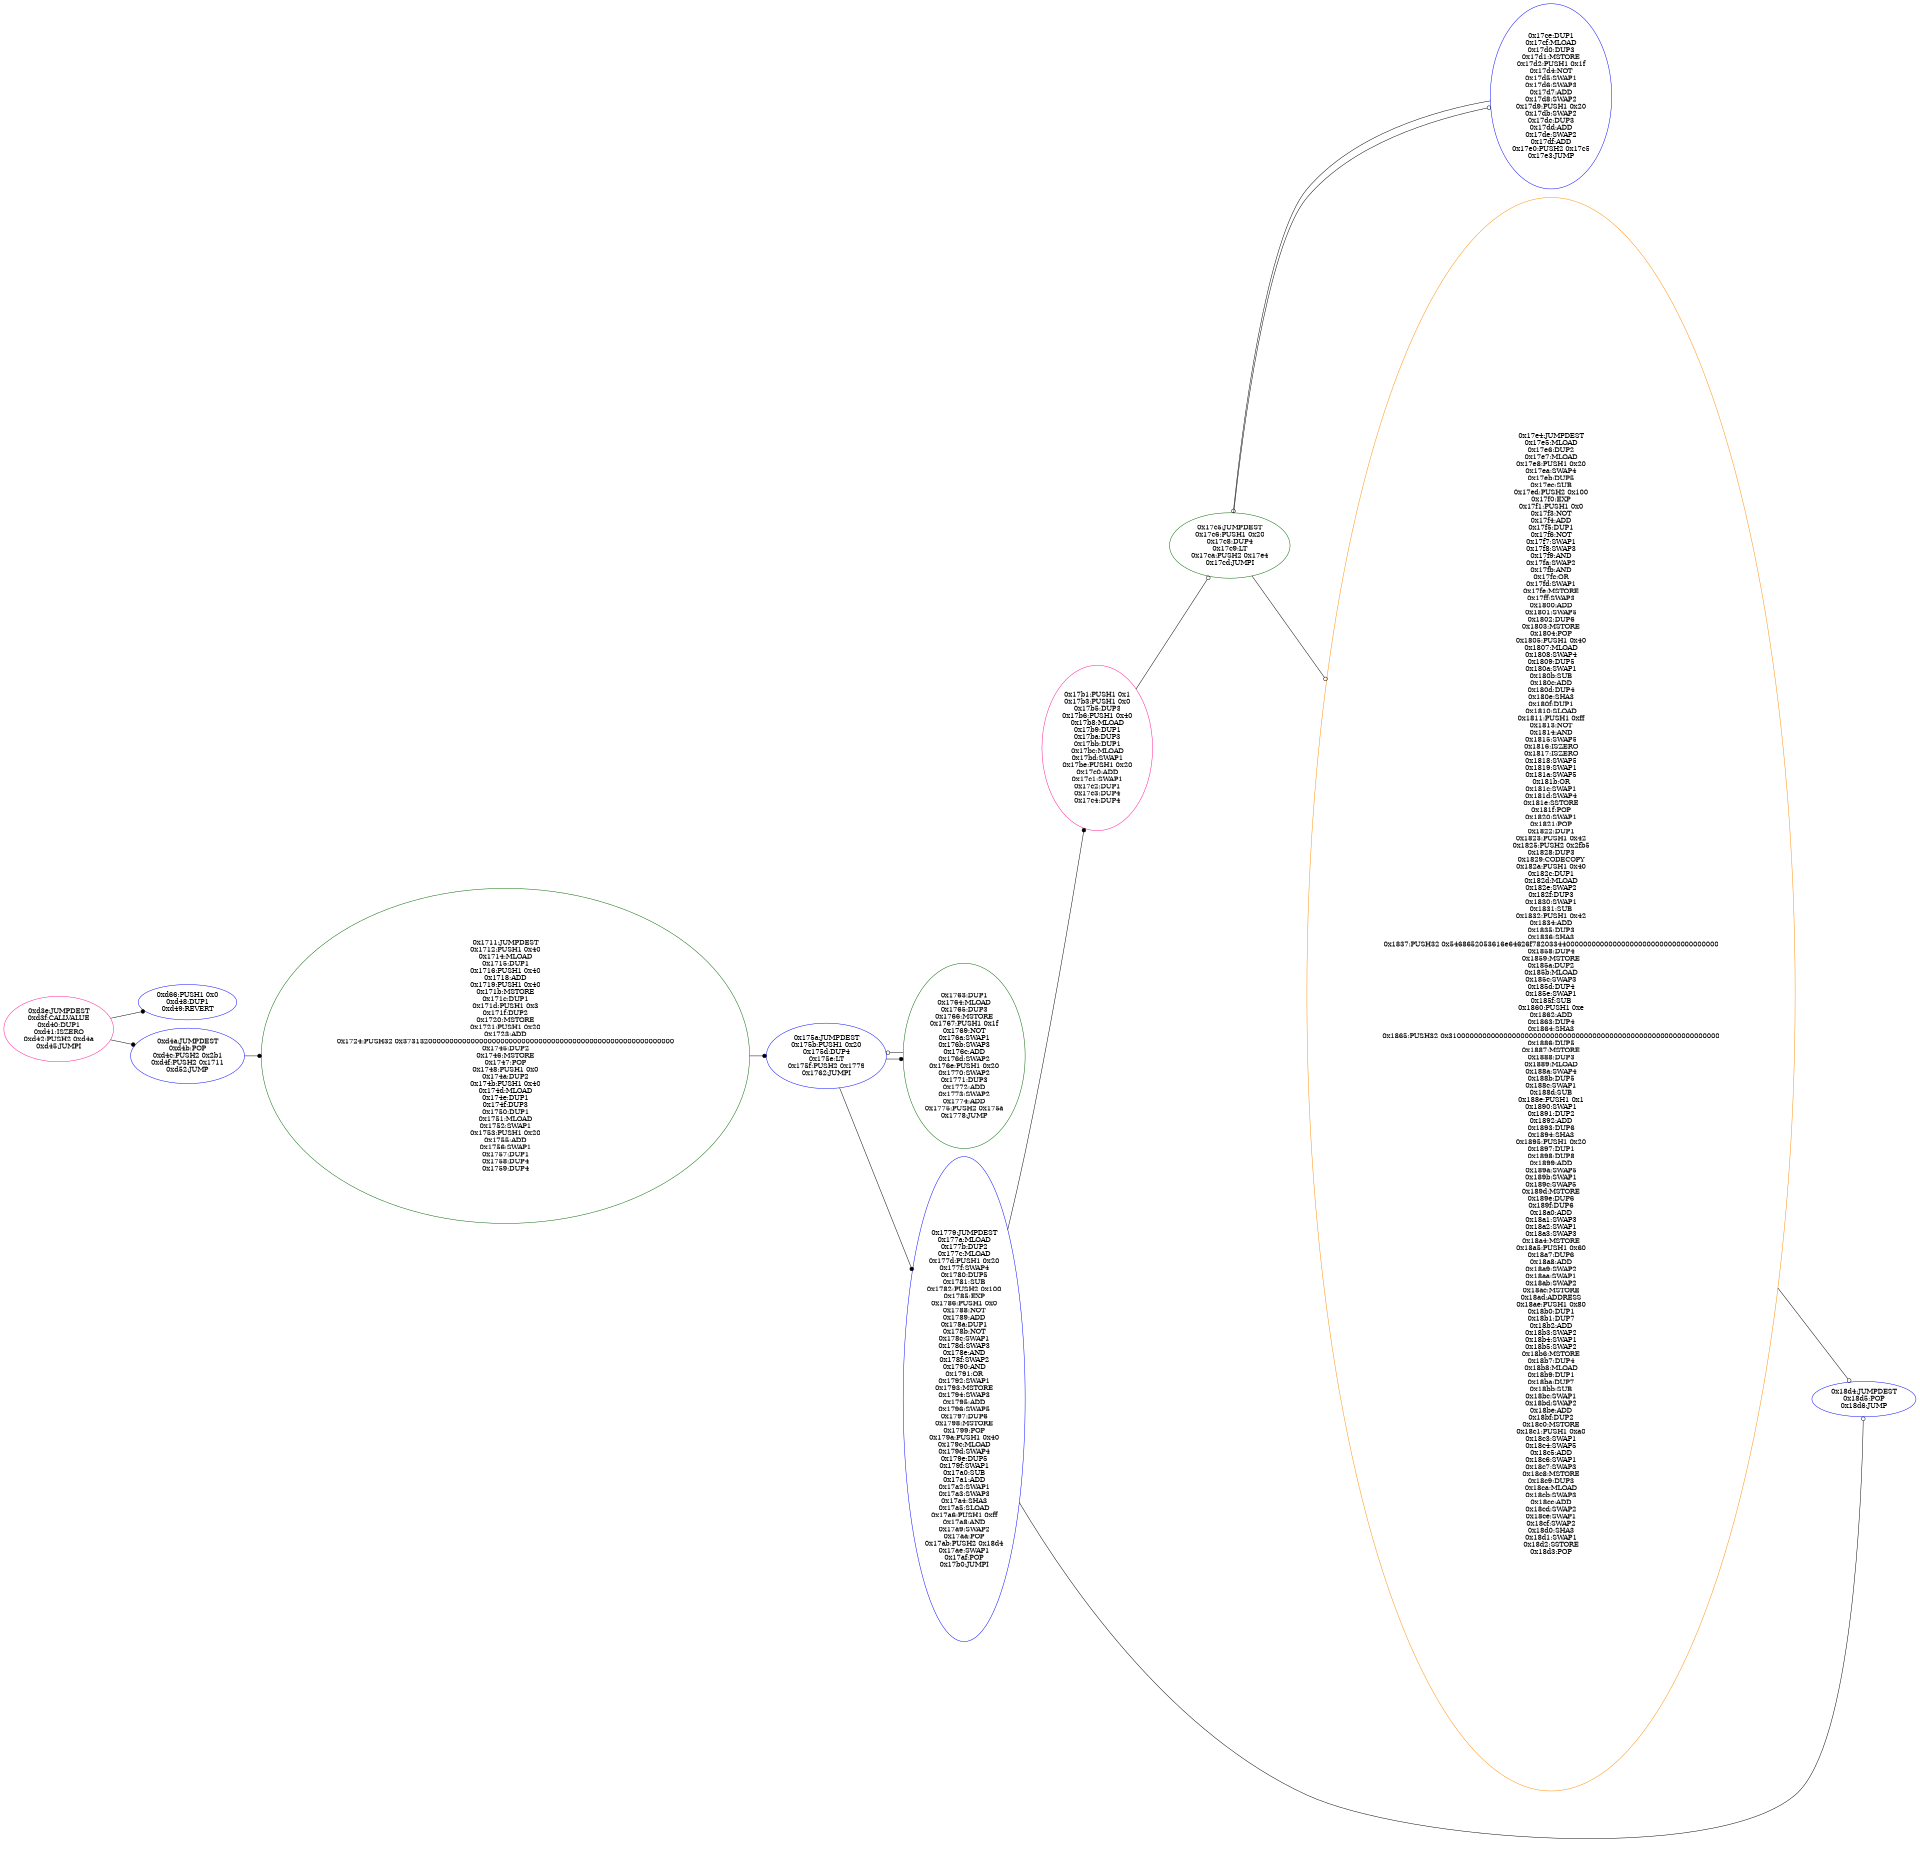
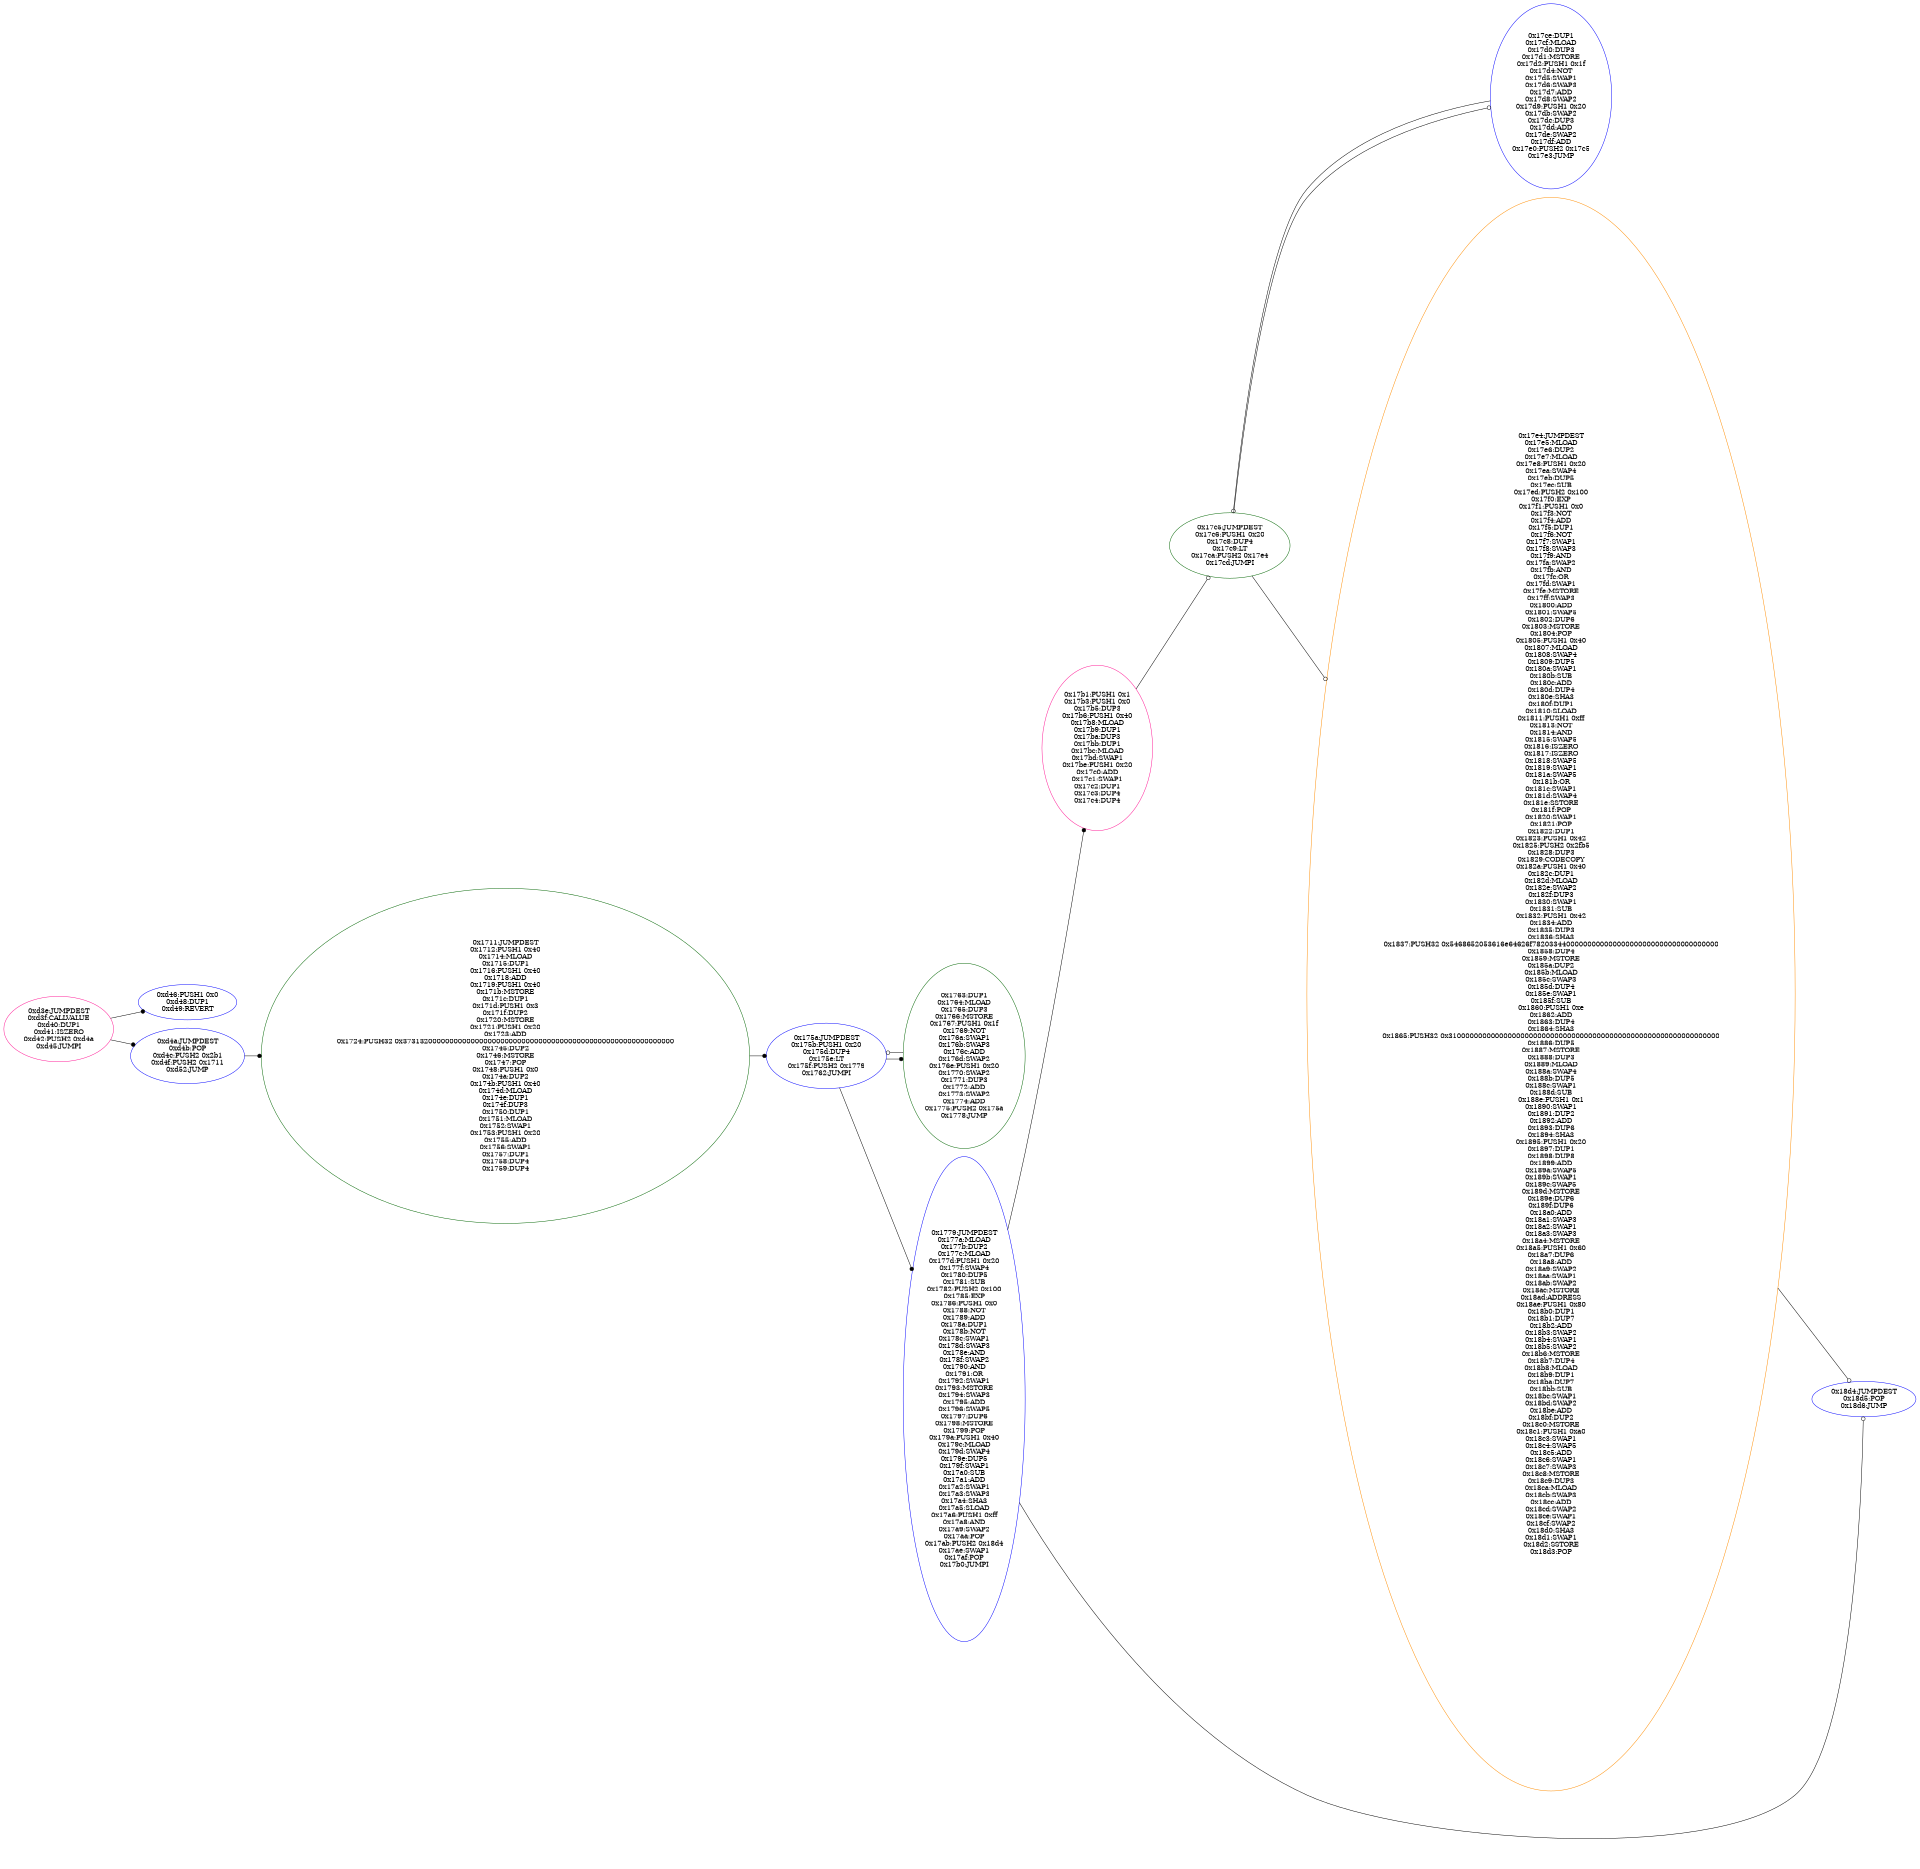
  digraph {
    rankdir=LR
    node [color=blue]
    edge [arrowhead=dot]
    n1 [label="0xd3e:JUMPDEST\n0xd3f:CALLVALUE\n0xd40:DUP1\n0xd41:ISZERO\n0xd42:PUSH2 0xd4a\n0xd45:JUMPI" color=deeppink]
-   n2 [label="0xd66:PUSH1 0x0\n0xd48:DUP1\n0xd49:REVERT"]
+   n2 [label="0xd46:PUSH1 0x0\n0xd48:DUP1\n0xd49:REVERT"]
    n3 [label="0xd4a:JUMPDEST\n0xd4b:POP\n0xd4c:PUSH2 0x2b1\n0xd4f:PUSH2 0x1711\n0xd52:JUMP"]
    n4 [label="0x1711:JUMPDEST\n0x1712:PUSH1 0x40\n0x1714:MLOAD\n0x1715:DUP1\n0x1716:PUSH1 0x40\n0x1718:ADD\n0x1719:PUSH1 0x40\n0x171b:MSTORE\n0x171c:DUP1\n0x171d:PUSH1 0x3\n0x171f:DUP2\n0x1720:MSTORE\n0x1721:PUSH1 0x20\n0x1723:ADD\n0x1724:PUSH32 0x3731320000000000000000000000000000000000000000000000000000000000\n0x1745:DUP2\n0x1746:MSTORE\n0x1747:POP\n0x1748:PUSH1 0x0\n0x174a:DUP2\n0x174b:PUSH1 0x40\n0x174d:MLOAD\n0x174e:DUP1\n0x174f:DUP3\n0x1750:DUP1\n0x1751:MLOAD\n0x1752:SWAP1\n0x1753:PUSH1 0x20\n0x1755:ADD\n0x1756:SWAP1\n0x1757:DUP1\n0x1758:DUP4\n0x1759:DUP4" color=darkgreen]
    n5 [label="0x175a:JUMPDEST\n0x175b:PUSH1 0x20\n0x175d:DUP4\n0x175e:LT\n0x175f:PUSH2 0x1779\n0x1762:JUMPI"]
    n6 [label="0x1763:DUP1\n0x1764:MLOAD\n0x1765:DUP3\n0x1766:MSTORE\n0x1767:PUSH1 0x1f\n0x1769:NOT\n0x176a:SWAP1\n0x176b:SWAP3\n0x176c:ADD\n0x176d:SWAP2\n0x176e:PUSH1 0x20\n0x1770:SWAP2\n0x1771:DUP3\n0x1772:ADD\n0x1773:SWAP2\n0x1774:ADD\n0x1775:PUSH2 0x175a\n0x1778:JUMP" color=darkgreen]
    n7 [label="0x1779:JUMPDEST\n0x177a:MLOAD\n0x177b:DUP2\n0x177c:MLOAD\n0x177d:PUSH1 0x20\n0x177f:SWAP4\n0x1780:DUP5\n0x1781:SUB\n0x1782:PUSH2 0x100\n0x1785:EXP\n0x1786:PUSH1 0x0\n0x1788:NOT\n0x1789:ADD\n0x178a:DUP1\n0x178b:NOT\n0x178c:SWAP1\n0x178d:SWAP3\n0x178e:AND\n0x178f:SWAP2\n0x1790:AND\n0x1791:OR\n0x1792:SWAP1\n0x1793:MSTORE\n0x1794:SWAP3\n0x1795:ADD\n0x1796:SWAP5\n0x1797:DUP6\n0x1798:MSTORE\n0x1799:POP\n0x179a:PUSH1 0x40\n0x179c:MLOAD\n0x179d:SWAP4\n0x179e:DUP5\n0x179f:SWAP1\n0x17a0:SUB\n0x17a1:ADD\n0x17a2:SWAP1\n0x17a3:SWAP3\n0x17a4:SHA3\n0x17a5:SLOAD\n0x17a6:PUSH1 0xff\n0x17a8:AND\n0x17a9:SWAP2\n0x17aa:POP\n0x17ab:PUSH2 0x18d4\n0x17ae:SWAP1\n0x17af:POP\n0x17b0:JUMPI"]
    n8 [label="0x17b1:PUSH1 0x1\n0x17b3:PUSH1 0x0\n0x17b5:DUP3\n0x17b6:PUSH1 0x40\n0x17b8:MLOAD\n0x17b9:DUP1\n0x17ba:DUP3\n0x17bb:DUP1\n0x17bc:MLOAD\n0x17bd:SWAP1\n0x17be:PUSH1 0x20\n0x17c0:ADD\n0x17c1:SWAP1\n0x17c2:DUP1\n0x17c3:DUP4\n0x17c4:DUP4" color=deeppink]
    n9 [label="0x18d4:JUMPDEST\n0x18d5:POP\n0x18d6:JUMP"]
    n10 [label="0x17c5:JUMPDEST\n0x17c6:PUSH1 0x20\n0x17c8:DUP4\n0x17c9:LT\n0x17ca:PUSH2 0x17e4\n0x17cd:JUMPI" color=darkgreen]
    n11 [label="0x17ce:DUP1\n0x17cf:MLOAD\n0x17d0:DUP3\n0x17d1:MSTORE\n0x17d2:PUSH1 0x1f\n0x17d4:NOT\n0x17d5:SWAP1\n0x17d6:SWAP3\n0x17d7:ADD\n0x17d8:SWAP2\n0x17d9:PUSH1 0x20\n0x17db:SWAP2\n0x17dc:DUP3\n0x17dd:ADD\n0x17de:SWAP2\n0x17df:ADD\n0x17e0:PUSH2 0x17c5\n0x17e3:JUMP"]
    n12 [label="0x17e4:JUMPDEST\n0x17e5:MLOAD\n0x17e6:DUP2\n0x17e7:MLOAD\n0x17e8:PUSH1 0x20\n0x17ea:SWAP4\n0x17eb:DUP5\n0x17ec:SUB\n0x17ed:PUSH2 0x100\n0x17f0:EXP\n0x17f1:PUSH1 0x0\n0x17f3:NOT\n0x17f4:ADD\n0x17f5:DUP1\n0x17f6:NOT\n0x17f7:SWAP1\n0x17f8:SWAP3\n0x17f9:AND\n0x17fa:SWAP2\n0x17fb:AND\n0x17fc:OR\n0x17fd:SWAP1\n0x17fe:MSTORE\n0x17ff:SWAP3\n0x1800:ADD\n0x1801:SWAP5\n0x1802:DUP6\n0x1803:MSTORE\n0x1804:POP\n0x1805:PUSH1 0x40\n0x1807:MLOAD\n0x1808:SWAP4\n0x1809:DUP5\n0x180a:SWAP1\n0x180b:SUB\n0x180c:ADD\n0x180d:DUP4\n0x180e:SHA3\n0x180f:DUP1\n0x1810:SLOAD\n0x1811:PUSH1 0xff\n0x1813:NOT\n0x1814:AND\n0x1815:SWAP5\n0x1816:ISZERO\n0x1817:ISZERO\n0x1818:SWAP5\n0x1819:SWAP1\n0x181a:SWAP5\n0x181b:OR\n0x181c:SWAP1\n0x181d:SWAP4\n0x181e:SSTORE\n0x181f:POP\n0x1820:SWAP1\n0x1821:POP\n0x1822:DUP1\n0x1823:PUSH1 0x42\n0x1825:PUSH2 0x2fb5\n0x1828:DUP3\n0x1829:CODECOPY\n0x182a:PUSH1 0x40\n0x182c:DUP1\n0x182d:MLOAD\n0x182e:SWAP2\n0x182f:DUP3\n0x1830:SWAP1\n0x1831:SUB\n0x1832:PUSH1 0x42\n0x1834:ADD\n0x1835:DUP3\n0x1836:SHA3\n0x1837:PUSH32 0x5468652053616e64626f78203344000000000000000000000000000000000000\n0x1858:DUP4\n0x1859:MSTORE\n0x185a:DUP2\n0x185b:MLOAD\n0x185c:SWAP3\n0x185d:DUP4\n0x185e:SWAP1\n0x185f:SUB\n0x1860:PUSH1 0xe\n0x1862:ADD\n0x1863:DUP4\n0x1864:SHA3\n0x1865:PUSH32 0x3100000000000000000000000000000000000000000000000000000000000000\n0x1886:DUP5\n0x1887:MSTORE\n0x1888:DUP3\n0x1889:MLOAD\n0x188a:SWAP4\n0x188b:DUP5\n0x188c:SWAP1\n0x188d:SUB\n0x188e:PUSH1 0x1\n0x1890:SWAP1\n0x1891:DUP2\n0x1892:ADD\n0x1893:DUP6\n0x1894:SHA3\n0x1895:PUSH1 0x20\n0x1897:DUP1\n0x1898:DUP8\n0x1899:ADD\n0x189a:SWAP5\n0x189b:SWAP1\n0x189c:SWAP5\n0x189d:MSTORE\n0x189e:DUP6\n0x189f:DUP6\n0x18a0:ADD\n0x18a1:SWAP3\n0x18a2:SWAP1\n0x18a3:SWAP3\n0x18a4:MSTORE\n0x18a5:PUSH1 0x60\n0x18a7:DUP6\n0x18a8:ADD\n0x18a9:SWAP2\n0x18aa:SWAP1\n0x18ab:SWAP2\n0x18ac:MSTORE\n0x18ad:ADDRESS\n0x18ae:PUSH1 0x80\n0x18b0:DUP1\n0x18b1:DUP7\n0x18b2:ADD\n0x18b3:SWAP2\n0x18b4:SWAP1\n0x18b5:SWAP2\n0x18b6:MSTORE\n0x18b7:DUP4\n0x18b8:MLOAD\n0x18b9:DUP1\n0x18ba:DUP7\n0x18bb:SUB\n0x18bc:SWAP1\n0x18bd:SWAP2\n0x18be:ADD\n0x18bf:DUP2\n0x18c0:MSTORE\n0x18c1:PUSH1 0xa0\n0x18c3:SWAP1\n0x18c4:SWAP5\n0x18c5:ADD\n0x18c6:SWAP1\n0x18c7:SWAP3\n0x18c8:MSTORE\n0x18c9:DUP3\n0x18ca:MLOAD\n0x18cb:SWAP3\n0x18cc:ADD\n0x18cd:SWAP2\n0x18ce:SWAP1\n0x18cf:SWAP2\n0x18d0:SHA3\n0x18d1:SWAP1\n0x18d2:SSTORE\n0x18d3:POP" color=darkorange]
    n1 -> n2
    n1 -> n3
    n3 -> n4
    n4 -> n5
    n5 -> n6
    n5 -> n7
    n6 -> n5 [arrowhead=odot]
    n7 -> n8
    n7 -> n9 [arrowhead=odot]
    n8 -> n10 [arrowhead=odot]
    n10 -> n11 [arrowhead=odot]
    n10 -> n12 [arrowhead=odot]
    n11 -> n10 [arrowhead=odot]
    n12 -> n9 [arrowhead=odot]
  }
